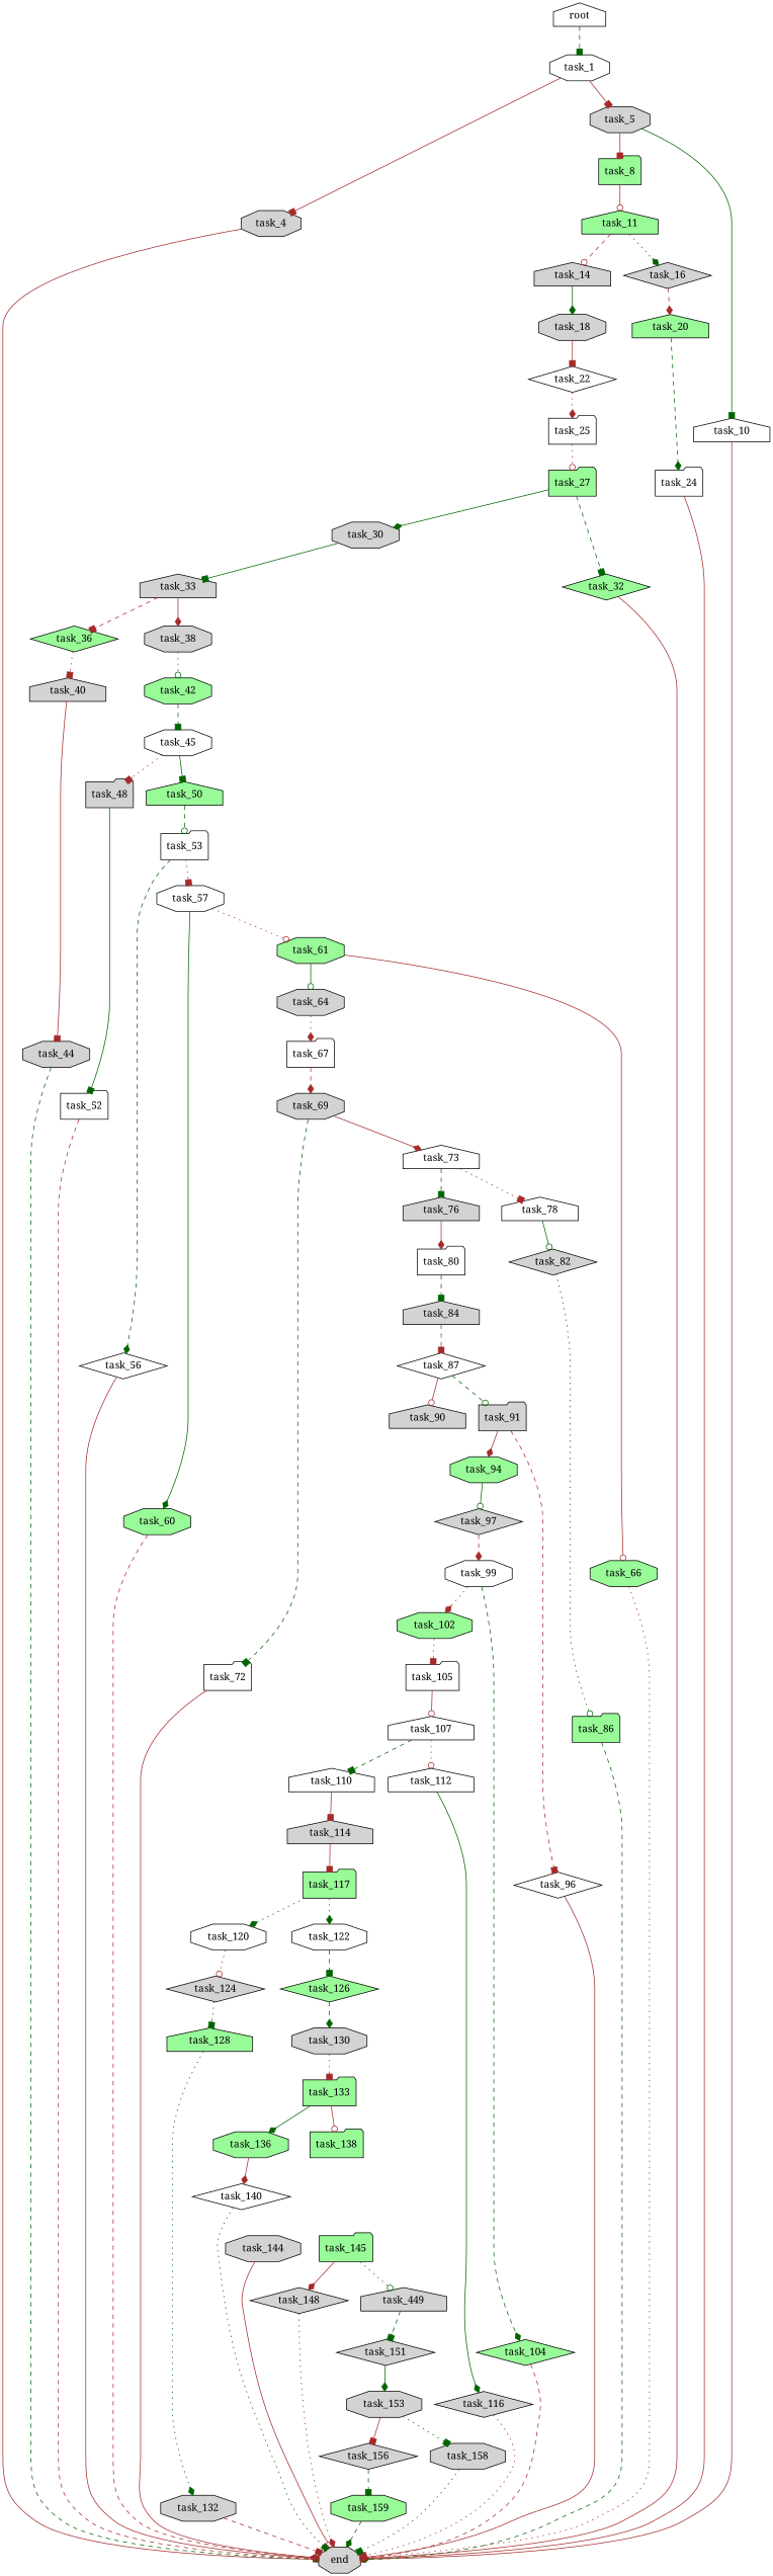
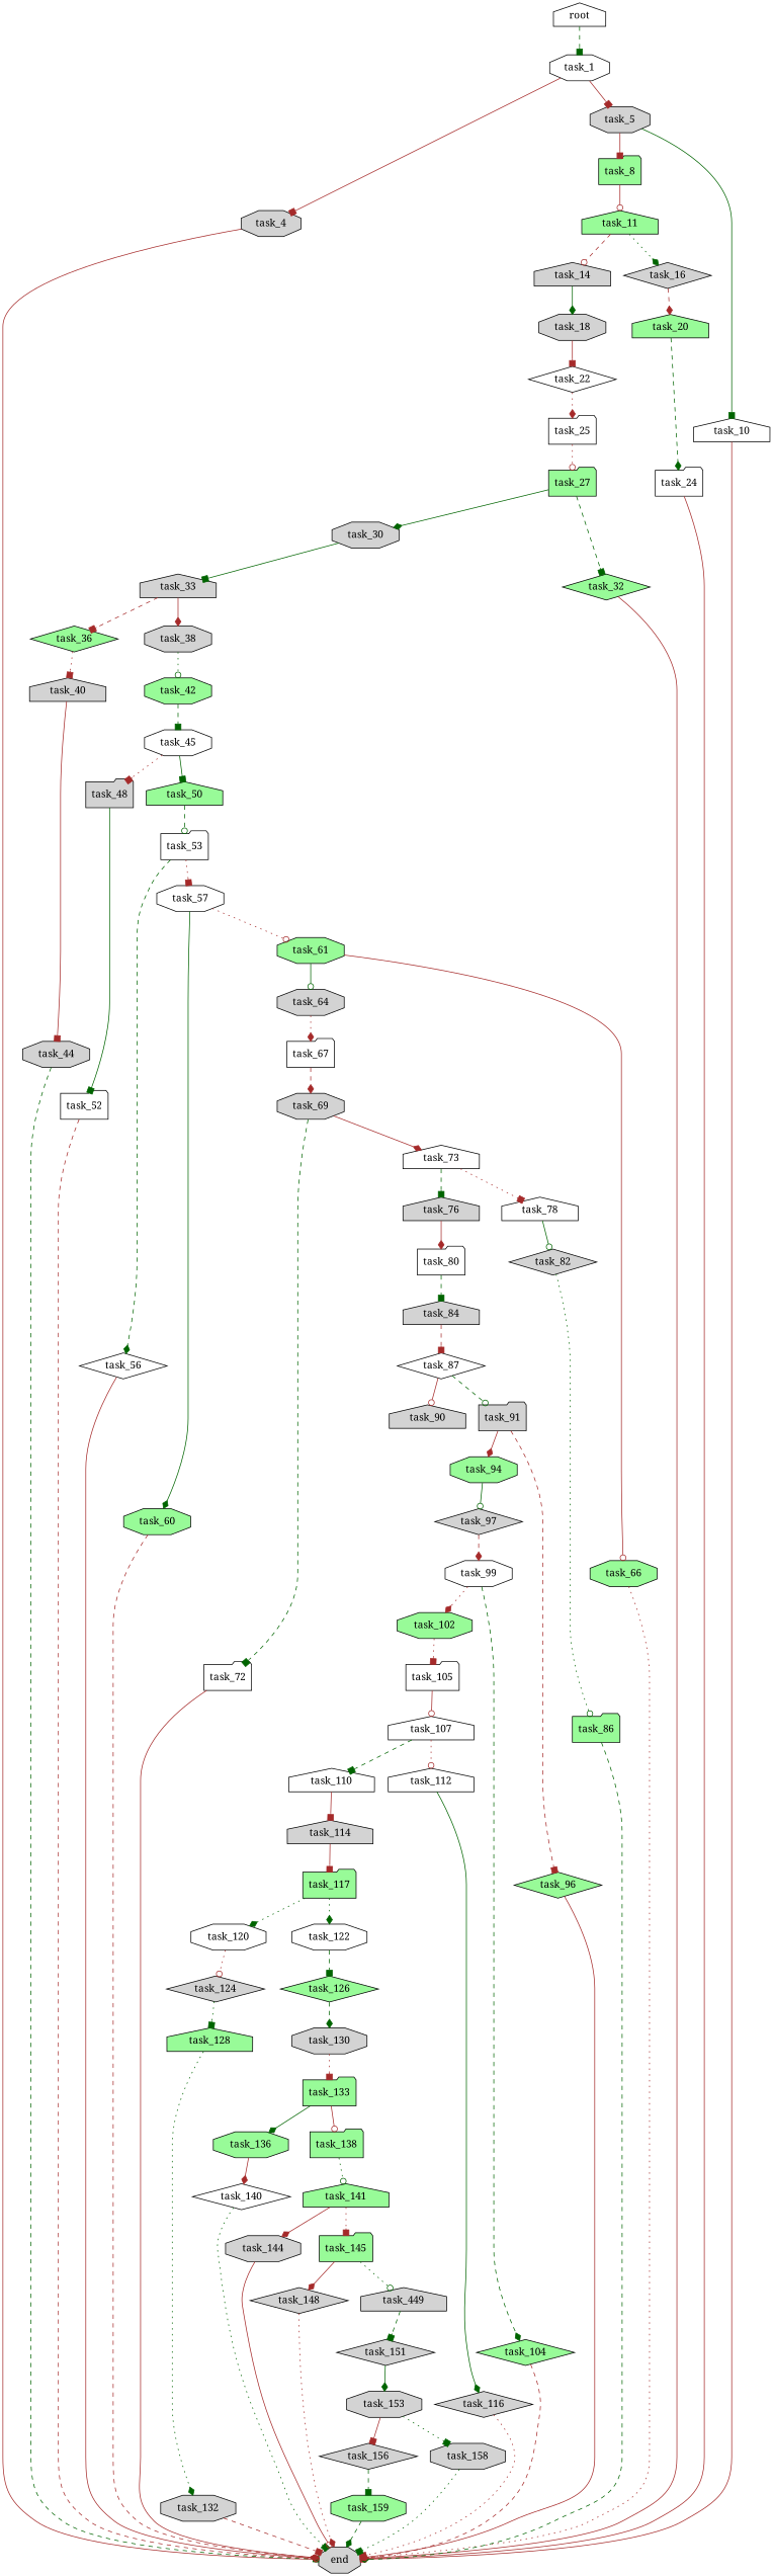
  digraph {
    fontname="Noto Serif"
    node [fillcolor=lightgrey fontname="Noto Serif" shape=octagon style=filled]
    edge [arrowhead=box color=brown fontname="Noto Serif" style=solid]
    root [fillcolor=white shape=house]
    task_1 [fillcolor=white]
    task_4
    task_5
    end
    task_8 [fillcolor=palegreen shape=folder]
    task_10 [fillcolor=white shape=house]
    task_11 [fillcolor=palegreen shape=house]
    task_14 [shape=house]
    task_16 [shape=diamond]
    task_18
    task_20 [fillcolor=palegreen shape=house]
    task_22 [fillcolor=white shape=diamond]
    task_24 [fillcolor=white shape=folder]
    task_25 [fillcolor=white shape=folder]
    task_27 [fillcolor=palegreen shape=folder]
    task_30
    task_32 [fillcolor=palegreen shape=diamond]
    task_33 [shape=house]
    task_36 [fillcolor=palegreen shape=diamond]
    task_38
    task_40 [shape=house]
    task_42 [fillcolor=palegreen]
    task_44
    task_45 [fillcolor=white]
    task_48 [shape=folder]
    task_50 [fillcolor=palegreen shape=house]
    task_52 [fillcolor=white shape=folder]
    task_53 [fillcolor=white shape=folder]
    task_56 [fillcolor=white shape=diamond]
    task_57 [fillcolor=white]
    task_60 [fillcolor=palegreen]
    task_61 [fillcolor=palegreen]
    task_64
    task_66 [fillcolor=palegreen]
    task_67 [fillcolor=white shape=folder]
    task_69
    task_72 [fillcolor=white shape=folder]
    task_73 [fillcolor=white shape=house]
    task_76 [shape=house]
    task_78 [fillcolor=white shape=house]
    task_80 [fillcolor=white shape=folder]
    task_82 [shape=diamond]
    task_84 [shape=house]
    task_86 [fillcolor=palegreen shape=folder]
    task_87 [fillcolor=white shape=diamond]
    task_90 [shape=house]
    task_91 [shape=folder]
    task_94 [fillcolor=palegreen]
-   task_96 [fillcolor=white shape=diamond]
+   task_96 [fillcolor=palegreen shape=diamond]
    task_97 [shape=diamond]
    task_99 [fillcolor=white]
    task_102 [fillcolor=palegreen]
    task_104 [fillcolor=palegreen shape=diamond]
    task_105 [fillcolor=white shape=folder]
    task_107 [fillcolor=white shape=house]
    task_110 [fillcolor=white shape=house]
    task_112 [fillcolor=white shape=house]
    task_114 [shape=house]
    task_116 [shape=diamond]
    task_117 [fillcolor=palegreen shape=folder]
    task_120 [fillcolor=white]
    task_122 [fillcolor=white]
    task_124 [shape=diamond]
    task_126 [fillcolor=palegreen shape=diamond]
    task_128 [fillcolor=palegreen shape=house]
    task_130
    task_132
    task_133 [fillcolor=palegreen shape=folder]
    task_136 [fillcolor=palegreen]
    task_138 [fillcolor=palegreen shape=folder]
    task_140 [fillcolor=white shape=diamond]
+   task_141 [fillcolor=palegreen shape=house]
    task_144
    task_145 [fillcolor=palegreen shape=folder]
    task_148 [shape=diamond]
    n77 [label=task_449 shape=house]
    task_151 [shape=diamond]
    task_153
    task_156 [shape=diamond]
    task_158
    task_159 [fillcolor=palegreen]
    root -> task_1 [color=darkgreen style=dashed]
    task_1 -> task_4
    task_1 -> task_5
    task_4 -> end [arrowhead=odot]
    task_5 -> task_8
    task_5 -> task_10 [color=darkgreen]
    task_8 -> task_11 [arrowhead=odot]
    task_10 -> end
    task_11 -> task_14 [arrowhead=odot style=dashed]
    task_11 -> task_16 [arrowhead=diamond color=darkgreen style=dotted]
    task_14 -> task_18 [arrowhead=diamond color=darkgreen]
    task_16 -> task_20 [arrowhead=diamond style=dashed]
    task_18 -> task_22
    task_20 -> task_24 [arrowhead=diamond color=darkgreen style=dashed]
    task_22 -> task_25 [arrowhead=diamond style=dotted]
    task_24 -> end [arrowhead=odot]
    task_25 -> task_27 [arrowhead=odot style=dotted]
    task_27 -> task_30 [arrowhead=diamond color=darkgreen]
    task_27 -> task_32 [color=darkgreen style=dashed]
    task_30 -> task_33 [color=darkgreen]
    task_32 -> end
    task_33 -> task_36 [style=dashed]
    task_33 -> task_38 [arrowhead=diamond]
    task_36 -> task_40 [style=dotted]
    task_38 -> task_42 [arrowhead=odot color=darkgreen style=dotted]
    task_40 -> task_44
    task_42 -> task_45 [color=darkgreen style=dashed]
    task_44 -> end [color=darkgreen style=dashed]
    task_45 -> task_48 [style=dotted]
    task_45 -> task_50 [color=darkgreen]
    task_48 -> task_52 [color=darkgreen]
    task_50 -> task_53 [arrowhead=odot color=darkgreen style=dashed]
    task_52 -> end [arrowhead=odot style=dashed]
    task_53 -> task_56 [arrowhead=diamond color=darkgreen style=dashed]
    task_53 -> task_57 [style=dotted]
    task_56 -> end [arrowhead=odot]
    task_57 -> task_60 [arrowhead=diamond color=darkgreen]
    task_57 -> task_61 [arrowhead=odot style=dotted]
    task_60 -> end [arrowhead=diamond style=dashed]
    task_61 -> task_64 [arrowhead=odot color=darkgreen]
    task_61 -> task_66 [arrowhead=odot]
    task_64 -> task_67 [arrowhead=diamond style=dotted]
    task_66 -> end [style=dotted]
    task_67 -> task_69 [arrowhead=diamond style=dashed]
    task_69 -> task_72 [color=darkgreen style=dashed]
    task_69 -> task_73 [arrowhead=diamond]
    task_72 -> end [arrowhead=diamond]
    task_73 -> task_76 [color=darkgreen style=dashed]
    task_73 -> task_78 [style=dotted]
    task_76 -> task_80 [arrowhead=diamond]
    task_78 -> task_82 [arrowhead=odot color=darkgreen]
    task_80 -> task_84 [color=darkgreen style=dashed]
    task_82 -> task_86 [arrowhead=odot color=darkgreen style=dotted]
    task_84 -> task_87 [style=dashed]
    task_86 -> end [arrowhead=diamond color=darkgreen style=dashed]
    task_87 -> task_90 [arrowhead=odot]
    task_87 -> task_91 [arrowhead=odot color=darkgreen style=dashed]
    task_91 -> task_94 [arrowhead=diamond]
    task_91 -> task_96 [style=dashed]
    task_94 -> task_97 [arrowhead=odot color=darkgreen]
    task_96 -> end
    task_97 -> task_99 [arrowhead=diamond style=dashed]
    task_99 -> task_102 [arrowhead=diamond style=dotted]
    task_99 -> task_104 [arrowhead=diamond color=darkgreen style=dashed]
    task_102 -> task_105 [style=dotted]
    task_104 -> end [arrowhead=diamond style=dashed]
    task_105 -> task_107 [arrowhead=odot]
    task_107 -> task_110 [color=darkgreen style=dashed]
    task_107 -> task_112 [arrowhead=odot style=dotted]
    task_110 -> task_114
    task_112 -> task_116 [arrowhead=diamond color=darkgreen]
    task_114 -> task_117
    task_116 -> end [style=dotted]
    task_117 -> task_120 [arrowhead=diamond color=darkgreen style=dotted]
    task_117 -> task_122 [arrowhead=diamond color=darkgreen style=dotted]
    task_120 -> task_124 [arrowhead=odot style=dotted]
    task_122 -> task_126 [color=darkgreen style=dashed]
    task_124 -> task_128 [color=darkgreen style=dotted]
    task_126 -> task_130 [arrowhead=diamond color=darkgreen style=dashed]
    task_128 -> task_132 [arrowhead=diamond color=darkgreen style=dotted]
    task_130 -> task_133 [style=dotted]
    task_132 -> end [style=dashed]
    task_133 -> task_136 [arrowhead=diamond color=darkgreen]
    task_133 -> task_138 [arrowhead=odot]
    task_136 -> task_140 [arrowhead=diamond]
+   task_138 -> task_141 [arrowhead=odot color=darkgreen style=dotted]
    task_140 -> end [color=darkgreen style=dotted]
+   task_141 -> task_144 [arrowhead=diamond]
+   task_141 -> task_145 [style=dotted]
    task_144 -> end [arrowhead=odot]
    task_145 -> task_148 [arrowhead=diamond]
    task_145 -> n77 [arrowhead=odot color=darkgreen style=dotted]
    task_148 -> end [arrowhead=diamond style=dotted]
    n77 -> task_151 [color=darkgreen style=dashed]
    task_151 -> task_153 [arrowhead=diamond color=darkgreen]
    task_153 -> task_156
    task_153 -> task_158 [color=darkgreen style=dotted]
    task_156 -> task_159 [color=darkgreen style=dashed]
    task_158 -> end [color=darkgreen style=dotted]
    task_159 -> end [arrowhead=diamond color=darkgreen style=dashed]
  }
